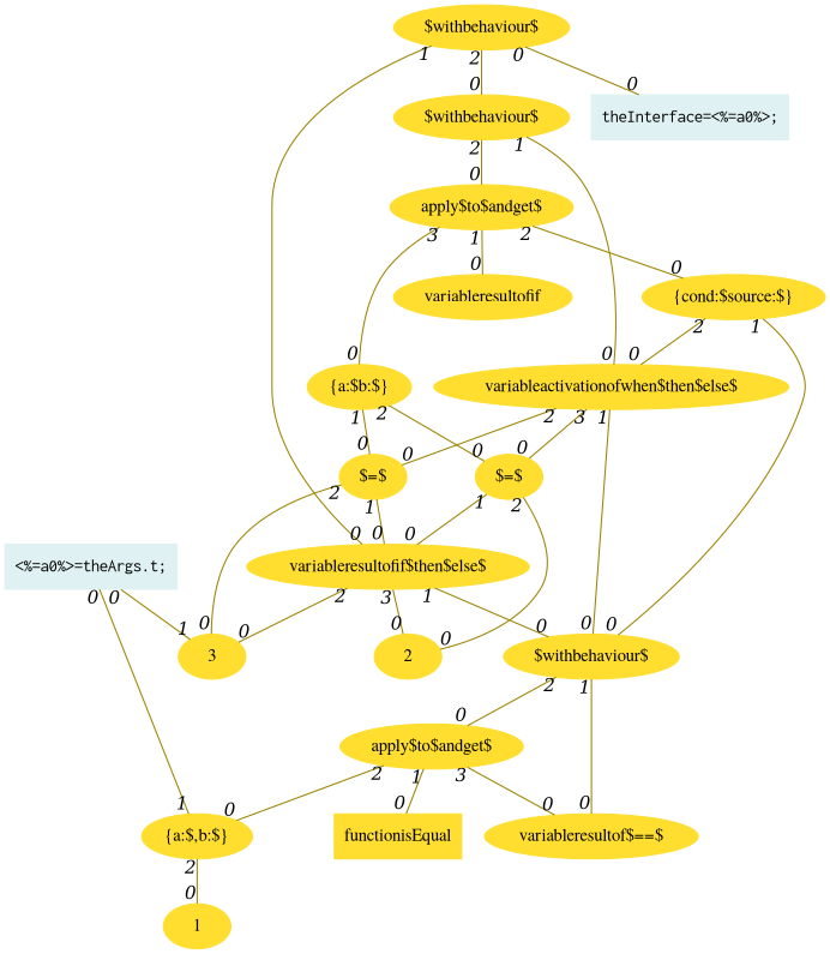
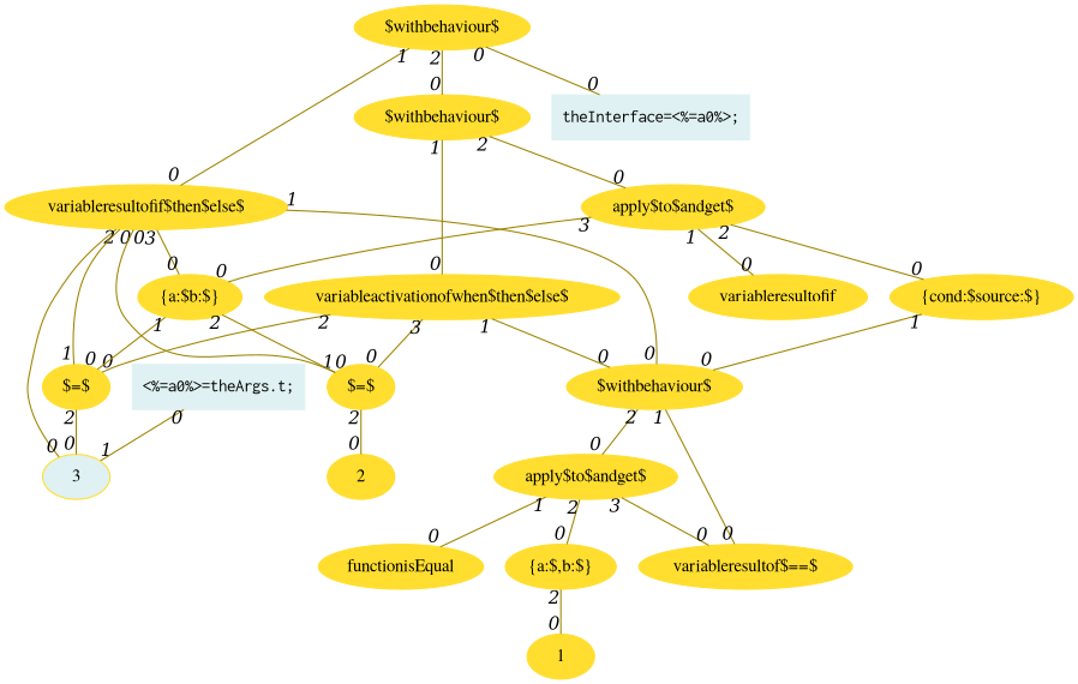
  digraph {
    node [color="#ffde2f" fontname=Times shape=ellipse style=filled]
    edge [arrowHead=none arrowsize=1 color="#9d8400" dir=none fontname="Times-Italic" headlabel=0 taillabel=2]
    n1 [label=1]
    n2 [label="variableresultof$==$"]
-   n3 [label=functionisEqual shape=box]
+   n3 [label=functionisEqual]
    n4 [label="{a:$,b:$}"]
    n5 [label="apply$to$andget$"]
    n6 [label="$withbehaviour$"]
-   n7 [label=3]
+   n7 [label=3 fillcolor="#dff1f2"]
    n8 [label=2]
    n9 [label="variableresultofif$then$else$"]
    n10 [label="$=$"]
    n11 [label="$=$"]
    n12 [label="variableactivationofwhen$then$else$"]
    n13 [label=variableresultofif]
    n14 [label="{cond:$source:$}"]
    n15 [label="{a:$b:$}"]
    n16 [label="apply$to$andget$"]
    n17 [label="$withbehaviour$"]
    n18 [label="$withbehaviour$"]
    n19 [color="#dff1f2" fontname=Courier label="theInterface=<%=a0%>;\n" shape=box]
    n20 [color="#dff1f2" fontname=Courier label="<%=a0%>=theArgs.t;\n" shape=box]
    n4 -> n1
    n5 -> n2 [taillabel=3]
    n5 -> n3 [taillabel=1]
    n5 -> n4
    n6 -> n2 [taillabel=1]
    n6 -> n5
    n9 -> n6 [taillabel=1]
    n9 -> n7
-   n9 -> n8 [taillabel=3]
+   n9 -> n15 [taillabel=3]
    n10 -> n7
    n10 -> n9 [taillabel=1]
    n11 -> n8
    n11 -> n9 [taillabel=1]
    n12 -> n6 [taillabel=1]
    n12 -> n10
    n12 -> n11 [taillabel=3]
    n14 -> n6 [taillabel=1]
-   n14 -> n12
    n15 -> n10 [taillabel=1]
    n15 -> n11
    n16 -> n13 [taillabel=1]
    n16 -> n14
    n16 -> n15 [taillabel=3]
    n17 -> n12 [taillabel=1]
    n17 -> n16
    n18 -> n9 [taillabel=1]
    n18 -> n17
    n18 -> n19 [taillabel=0]
-   n20 -> n4 [headlabel=1 taillabel=0]
    n20 -> n7 [headlabel=1 taillabel=0]
  }
